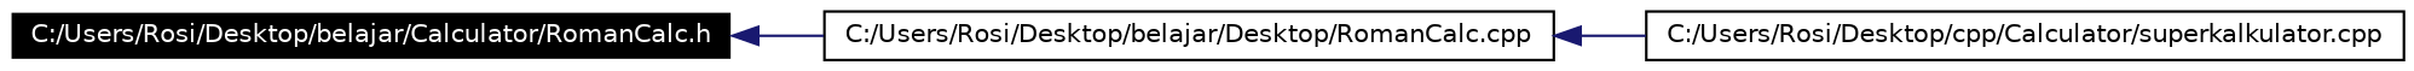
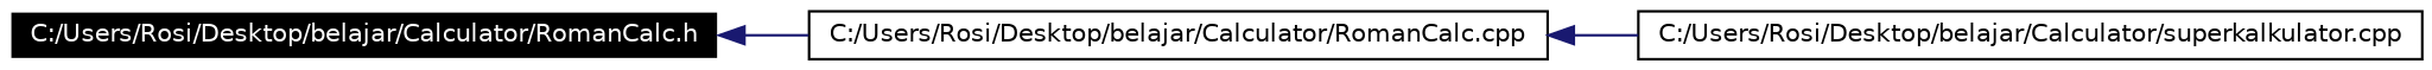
  digraph {
    rankdir=LR
    node [color=black fontname=Helvetica fontsize=10 shape=record]
    edge [color=midnightblue dir=back fontname=Helvetica fontsize=10 labelfontname=Helvetica labelfontsize=10 style=solid]
    n1 [color=white fillcolor=black fontcolor=white height=0.2 label="C:/Users/Rosi/Desktop/belajar/Calculator/RomanCalc.h" style=filled width=0.4]
-   n2 [height=0.2 label="C:/Users/Rosi/Desktop/belajar/Desktop/RomanCalc.cpp" width=0.4]
-   n3 [height=0.2 label="C:/Users/Rosi/Desktop/cpp/Calculator/superkalkulator.cpp" width=0.4]
+   n2 [height=0.2 label="C:/Users/Rosi/Desktop/belajar/Calculator/RomanCalc.cpp" width=0.4]
+   n3 [height=0.2 label="C:/Users/Rosi/Desktop/belajar/Calculator/superkalkulator.cpp" width=0.4]
    n1 -> n2
    n2 -> n3
  }
